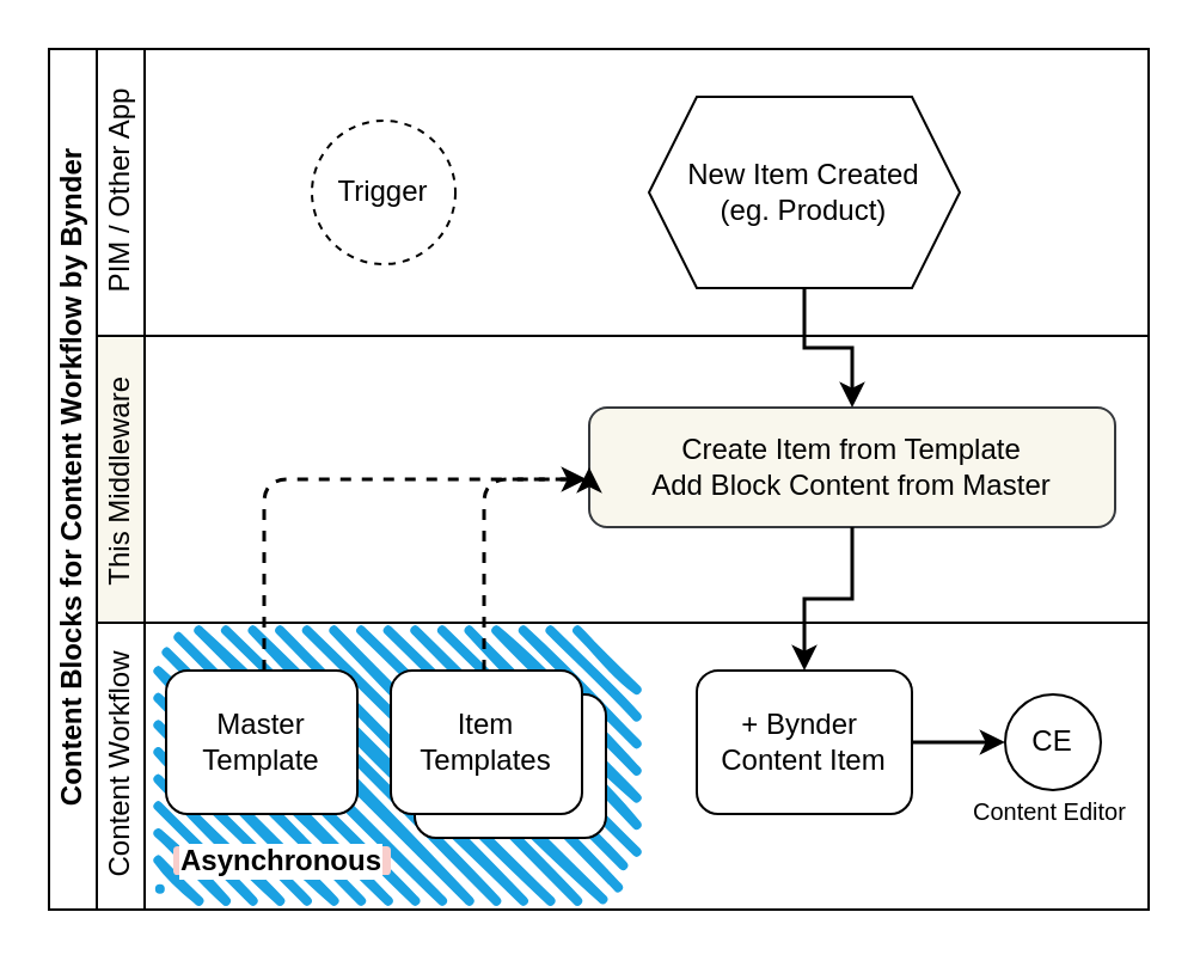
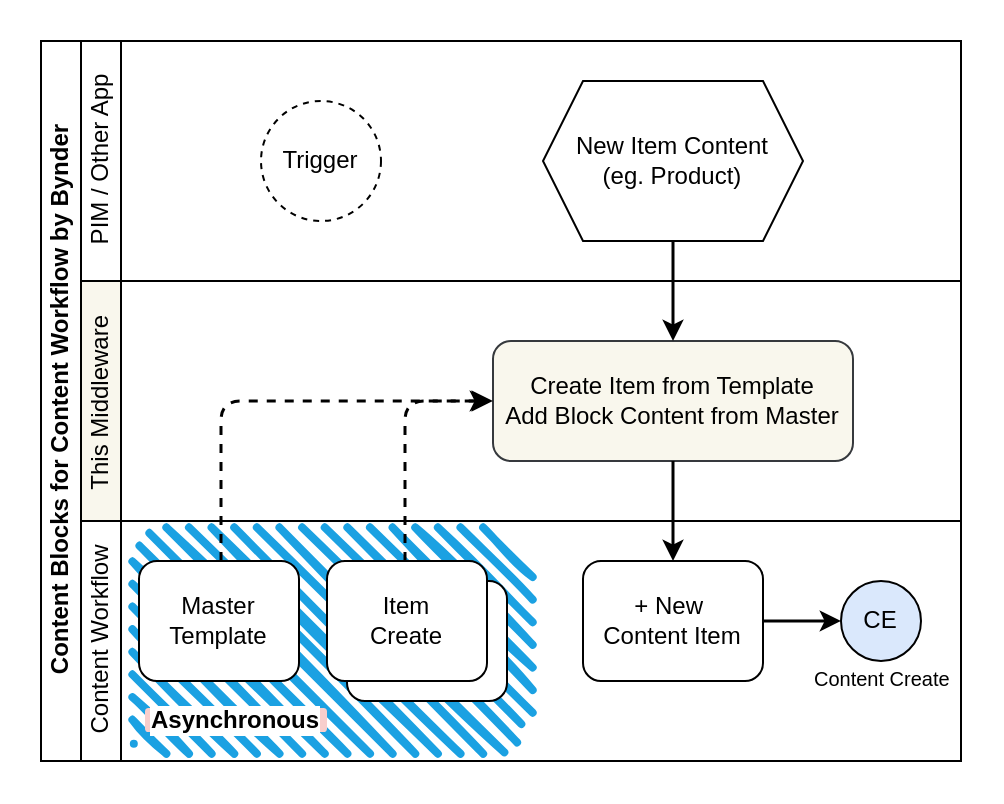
  <mxCell id="0" />
  <mxCell id="1" parent="0" />
  <mxCell id="2" value="Content Blocks for Content Workflow by Bynder" style="swimlane;html=1;childLayout=stackLayout;resizeParent=1;resizeParentMax=0;horizontal=0;startSize=20;horizontalStack=0;" parent="1" vertex="1"><mxGeometry x="20" y="20" width="460" height="360" as="geometry" /></mxCell>
  <mxCell id="3" value="&lt;span style=&quot;font-weight: normal;&quot;&gt;PIM / Other App&lt;/span&gt;" style="swimlane;html=1;startSize=20;horizontal=0;" parent="2" vertex="1"><mxGeometry x="20" width="440" height="120" as="geometry" /></mxCell>
  <mxCell id="4" value="Trigger" style="ellipse;whiteSpace=wrap;html=1;fillStyle=solid;fillColor=light-dark(#FFFFFF,#4A7A72);gradientColor=none;gradientDirection=radial;dashed=1;" vertex="1" parent="3"><mxGeometry x="90" y="30" width="60" height="60" as="geometry" /></mxCell>
- <mxCell id="5" value="New Item Created&lt;br&gt;(eg. Product)" style="shape=hexagon;perimeter=hexagonPerimeter2;whiteSpace=wrap;html=1;fixedSize=1;size=20;" vertex="1" parent="3"><mxGeometry x="231" y="20" width="130" height="80" as="geometry" /></mxCell>
+ <mxCell id="5" value="New Item Content&lt;br&gt;(eg. Product)" style="shape=hexagon;perimeter=hexagonPerimeter2;whiteSpace=wrap;html=1;fixedSize=1;size=20;" vertex="1" parent="3"><mxGeometry x="231" y="20" width="130" height="80" as="geometry" /></mxCell>
  <mxCell id="6" value="&lt;span style=&quot;font-weight: normal;&quot;&gt;This Middleware&amp;nbsp;&lt;/span&gt;" style="swimlane;html=1;startSize=20;horizontal=0;fillStyle=auto;fillColor=light-dark(#F9F7ED,#4F396B);gradientColor=none;gradientDirection=radial;" parent="2" vertex="1"><mxGeometry x="20" y="120" width="440" height="120" as="geometry" /></mxCell>
- <mxCell id="7" value="Create Item from Template&lt;div&gt;Add Block Content from Master&lt;/div&gt;" style="rounded=1;whiteSpace=wrap;html=1;fontFamily=Helvetica;fontSize=12;align=center;fillColor=light-dark(#F9F7ED,#70557D);fillStyle=solid;strokeColor=light-dark(#36393D,#FFFFFF);gradientColor=none;gradientDirection=radial;" vertex="1" parent="6"><mxGeometry x="206" y="30" width="220" height="50" as="geometry" /></mxCell>
+ <mxCell id="7" value="Create Item from Template&lt;div&gt;Add Block Content from Master&lt;/div&gt;" style="rounded=1;whiteSpace=wrap;html=1;fontFamily=Helvetica;fontSize=12;align=center;fillColor=light-dark(#F9F7ED,#70557D);fillStyle=solid;strokeColor=light-dark(#36393D,#FFFFFF);gradientColor=none;gradientDirection=radial;" vertex="1" parent="6"><mxGeometry x="206" y="30" width="180" height="60" as="geometry" /></mxCell>
  <mxCell id="8" value="&lt;span style=&quot;font-weight: normal;&quot;&gt;Content Workflow&lt;/span&gt;" style="swimlane;html=1;startSize=20;horizontal=0;" parent="2" vertex="1"><mxGeometry x="20" y="240" width="440" height="120" as="geometry" /></mxCell>
  <mxCell id="9" value="" style="rounded=1;whiteSpace=wrap;html=1;strokeWidth=2;fillWeight=4;hachureGap=8;hachureAngle=45;fillColor=#1ba1e2;sketch=1;fontColor=#ffffff;strokeColor=none;movable=0;resizable=0;rotatable=0;deletable=0;editable=0;locked=1;connectable=0;" vertex="1" parent="8"><mxGeometry x="24" y="5" width="196" height="113" as="geometry" /></mxCell>
  <mxCell id="10" value="&lt;font style=&quot;font-size: 12px; color: light-dark(rgb(0, 0, 0), rgb(25, 140, 196));&quot;&gt;&lt;b&gt;Asynchronous&lt;/b&gt;&lt;/font&gt;" style="rounded=1;whiteSpace=wrap;html=1;fontFamily=Helvetica;fontSize=11;fontColor=default;labelBackgroundColor=default;strokeColor=none;fillColor=#f8cecc;" vertex="1" parent="8"><mxGeometry x="32" y="93.5" width="91" height="12" as="geometry" /></mxCell>
  <mxCell id="11" style="edgeStyle=orthogonalEdgeStyle;shape=connector;rounded=0;orthogonalLoop=1;jettySize=auto;html=1;exitX=1;exitY=0.5;exitDx=0;exitDy=0;strokeColor=default;strokeWidth=1.5;align=center;verticalAlign=middle;fontFamily=Helvetica;fontSize=11;fontColor=default;labelBackgroundColor=default;endArrow=classic;" edge="1" parent="8" source="16" target="17"><mxGeometry relative="1" as="geometry" /></mxCell>
  <mxCell id="12" value="Master Template" style="rounded=1;whiteSpace=wrap;html=1;fontFamily=Helvetica;fontSize=12;fontColor=#000000;align=center;" parent="8" vertex="1"><mxGeometry x="29" y="20" width="80" height="60" as="geometry" /></mxCell>
  <mxCell id="13" value="" style="group" vertex="1" connectable="0" parent="8"><mxGeometry x="123" y="20" width="90" height="70" as="geometry" /></mxCell>
  <mxCell id="14" value="Master Template" style="rounded=1;whiteSpace=wrap;html=1;fontFamily=Helvetica;fontSize=12;fontColor=#000000;align=center;" vertex="1" parent="13"><mxGeometry x="10" y="10" width="80" height="60" as="geometry" /></mxCell>
- <mxCell id="15" value="Item&lt;div&gt;Templates&lt;/div&gt;" style="rounded=1;whiteSpace=wrap;html=1;fontFamily=Helvetica;fontSize=12;fontColor=#000000;align=center;" vertex="1" parent="13"><mxGeometry width="80" height="60" as="geometry" /></mxCell>
- <mxCell id="16" value="+ Bynder&amp;nbsp;&lt;div&gt;Content Item&lt;/div&gt;" style="rounded=1;whiteSpace=wrap;html=1;fontFamily=Helvetica;fontSize=12;fontColor=#000000;align=center;" parent="8" vertex="1"><mxGeometry x="251" y="20" width="90" height="60" as="geometry" /></mxCell>
- <mxCell id="17" value="CE" style="ellipse;whiteSpace=wrap;html=1;" parent="8" vertex="1"><mxGeometry x="380" y="30" width="40" height="40" as="geometry" /></mxCell>
- <mxCell id="18" value="&lt;font style=&quot;&quot;&gt;&lt;span style=&quot;font-size: 10px;&quot;&gt;Content Editor&lt;/span&gt;&lt;/font&gt;" style="text;strokeColor=none;fillColor=none;align=left;verticalAlign=top;spacingLeft=4;spacingRight=4;overflow=hidden;rotatable=0;points=[[0,0.5],[1,0.5]];portConstraint=eastwest;whiteSpace=wrap;html=1;" vertex="1" parent="8"><mxGeometry x="360.5" y="65" width="79" height="26" as="geometry" /></mxCell>
+ <mxCell id="15" value="Item&lt;div&gt;Create&lt;/div&gt;" style="rounded=1;whiteSpace=wrap;html=1;fontFamily=Helvetica;fontSize=12;fontColor=#000000;align=center;" vertex="1" parent="13"><mxGeometry width="80" height="60" as="geometry" /></mxCell>
+ <mxCell id="16" value="+ New&amp;nbsp;&lt;div&gt;Content Item&lt;/div&gt;" style="rounded=1;whiteSpace=wrap;html=1;fontFamily=Helvetica;fontSize=12;fontColor=#000000;align=center;" parent="8" vertex="1"><mxGeometry x="251" y="20" width="90" height="60" as="geometry" /></mxCell>
+ <mxCell id="17" value="CE" style="ellipse;whiteSpace=wrap;html=1;fillColor=#dae8fc;" parent="8" vertex="1"><mxGeometry x="380" y="30" width="40" height="40" as="geometry" /></mxCell>
+ <mxCell id="18" value="&lt;font style=&quot;&quot;&gt;&lt;span style=&quot;font-size: 10px;&quot;&gt;Content Create&lt;/span&gt;&lt;/font&gt;" style="text;strokeColor=none;fillColor=none;align=left;verticalAlign=top;spacingLeft=4;spacingRight=4;overflow=hidden;rotatable=0;points=[[0,0.5],[1,0.5]];portConstraint=eastwest;whiteSpace=wrap;html=1;" vertex="1" parent="8"><mxGeometry x="360.5" y="65" width="79" height="26" as="geometry" /></mxCell>
  <mxCell id="19" value="" style="edgeStyle=orthogonalEdgeStyle;rounded=1;orthogonalLoop=1;jettySize=auto;html=1;dashed=1;endArrow=classic;endFill=1;strokeColor=default;strokeWidth=1.5;curved=0;entryX=0;entryY=0.5;entryDx=0;entryDy=0;" parent="2" source="12" target="7" edge="1"><mxGeometry relative="1" as="geometry"><mxPoint x="250" y="180" as="targetPoint" /><Array as="points"><mxPoint x="90" y="180" /></Array></mxGeometry></mxCell>
  <mxCell id="20" style="edgeStyle=orthogonalEdgeStyle;shape=connector;rounded=1;orthogonalLoop=1;jettySize=auto;html=1;exitX=0.5;exitY=0;exitDx=0;exitDy=0;entryX=0;entryY=0.5;entryDx=0;entryDy=0;strokeColor=default;strokeWidth=1.5;align=center;verticalAlign=middle;fontFamily=Helvetica;fontSize=11;fontColor=default;labelBackgroundColor=default;endArrow=classic;curved=0;dashed=1;" edge="1" parent="2"><mxGeometry relative="1" as="geometry"><mxPoint x="182" y="260" as="sourcePoint" /><mxPoint x="225" y="180" as="targetPoint" /><Array as="points"><mxPoint x="182" y="180" /></Array></mxGeometry></mxCell>
  <mxCell id="21" value="" style="edgeStyle=orthogonalEdgeStyle;shape=connector;rounded=0;orthogonalLoop=1;jettySize=auto;html=1;strokeColor=default;strokeWidth=1.5;align=center;verticalAlign=middle;fontFamily=Helvetica;fontSize=11;fontColor=default;labelBackgroundColor=default;endArrow=classic;" edge="1" parent="2" source="7" target="16"><mxGeometry relative="1" as="geometry" /></mxCell>
  <mxCell id="22" value="" style="edgeStyle=orthogonalEdgeStyle;shape=connector;rounded=0;orthogonalLoop=1;jettySize=auto;html=1;strokeColor=default;strokeWidth=1.5;align=center;verticalAlign=middle;fontFamily=Helvetica;fontSize=11;fontColor=default;labelBackgroundColor=default;endArrow=classic;" edge="1" parent="2" source="5" target="7"><mxGeometry relative="1" as="geometry" /></mxCell>
